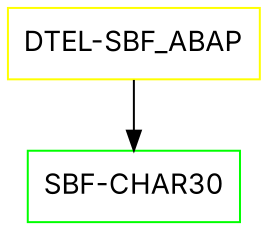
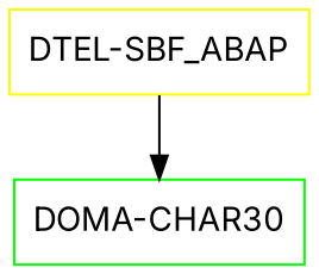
  digraph {
    fontname=Inter
    node [shape=box fontname=Inter]
    "DTEL-SBF_ABAP" [color=yellow]
-   "DOMA-CHAR30" [color=green label="SBF-CHAR30"]
+   "DOMA-CHAR30" [color=green]
    "DTEL-SBF_ABAP" -> "DOMA-CHAR30" [fontname=Inter]
  }
